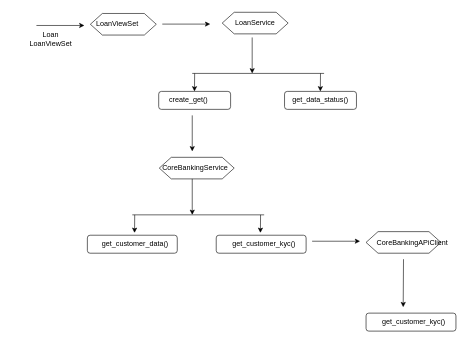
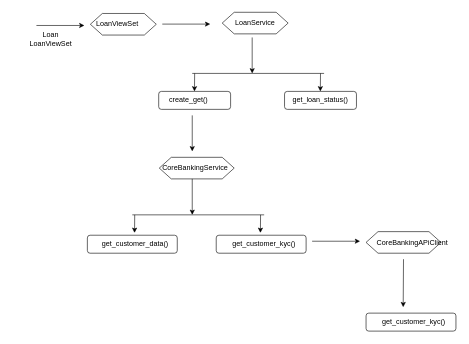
  <mxCell id="0" />
  <mxCell id="1" parent="0" />
  <mxCell id="2" value="" style="shape=image;verticalLabelPosition=bottom;labelBackgroundColor=default;verticalAlign=top;aspect=fixed;imageAspect=0;image=https://www.iconpacks.net/icons/2/free-mobile-phone-icon-2636-thumb.png;" vertex="1" parent="1"><mxGeometry x="20" y="22" width="32" height="32" as="geometry" /></mxCell>
  <mxCell id="3" value="Loan LoanViewSet" style="text;html=1;align=center;verticalAlign=middle;whiteSpace=wrap;rounded=0;" vertex="1" parent="1"><mxGeometry x="52" y="54" width="64" height="22" as="geometry" /></mxCell>
  <mxCell id="4" value="" style="shape=hexagon;perimeter=hexagonPerimeter2;whiteSpace=wrap;html=1;fixedSize=1;" vertex="1" parent="1"><mxGeometry x="150" y="22" width="110" height="36" as="geometry" /></mxCell>
  <mxCell id="5" value="LoanViewSet" style="text;html=1;align=center;verticalAlign=middle;whiteSpace=wrap;rounded=0;" vertex="1" parent="1"><mxGeometry x="160" y="25" width="70" height="30" as="geometry" /></mxCell>
  <mxCell id="6" value="" style="shape=hexagon;perimeter=hexagonPerimeter2;whiteSpace=wrap;html=1;fixedSize=1;" vertex="1" parent="1"><mxGeometry x="370" y="20" width="110" height="36" as="geometry" /></mxCell>
  <mxCell id="7" value="LoanService" style="text;html=1;align=center;verticalAlign=middle;whiteSpace=wrap;rounded=0;" vertex="1" parent="1"><mxGeometry x="390" y="23" width="70" height="30" as="geometry" /></mxCell>
  <mxCell id="8" value="" style="endArrow=classic;html=1;rounded=0;" edge="1" parent="1"><mxGeometry width="50" height="50" relative="1" as="geometry"><mxPoint x="60" y="42" as="sourcePoint" /><mxPoint x="140" y="42" as="targetPoint" /></mxGeometry></mxCell>
  <mxCell id="9" value="" style="endArrow=classic;html=1;rounded=0;" edge="1" parent="1"><mxGeometry width="50" height="50" relative="1" as="geometry"><mxPoint x="270" y="39.71" as="sourcePoint" /><mxPoint x="350" y="39.71" as="targetPoint" /></mxGeometry></mxCell>
  <mxCell id="10" value="" style="endArrow=classic;html=1;rounded=0;" edge="1" parent="1"><mxGeometry width="50" height="50" relative="1" as="geometry"><mxPoint x="420" y="62" as="sourcePoint" /><mxPoint x="420" y="122" as="targetPoint" /></mxGeometry></mxCell>
  <mxCell id="11" value="" style="rounded=1;whiteSpace=wrap;html=1;" vertex="1" parent="1"><mxGeometry x="264" y="152" width="120" height="30" as="geometry" /></mxCell>
  <mxCell id="12" value="create_get()" style="text;html=1;align=center;verticalAlign=middle;whiteSpace=wrap;rounded=0;" vertex="1" parent="1"><mxGeometry x="284" y="152" width="60" height="30" as="geometry" /></mxCell>
  <mxCell id="13" value="" style="rounded=1;whiteSpace=wrap;html=1;" vertex="1" parent="1"><mxGeometry x="474" y="152" width="120" height="30" as="geometry" /></mxCell>
- <mxCell id="14" value="get_data_status()" style="text;html=1;align=center;verticalAlign=middle;whiteSpace=wrap;rounded=0;" vertex="1" parent="1"><mxGeometry x="489" y="152" width="90" height="30" as="geometry" /></mxCell>
+ <mxCell id="14" value="get_loan_status()" style="text;html=1;align=center;verticalAlign=middle;whiteSpace=wrap;rounded=0;" vertex="1" parent="1"><mxGeometry x="489" y="152" width="90" height="30" as="geometry" /></mxCell>
  <mxCell id="15" value="" style="shape=hexagon;perimeter=hexagonPerimeter2;whiteSpace=wrap;html=1;fixedSize=1;" vertex="1" parent="1"><mxGeometry x="265" y="262" width="125" height="36" as="geometry" /></mxCell>
  <mxCell id="16" value="CoreBankingService" style="text;html=1;align=center;verticalAlign=middle;whiteSpace=wrap;rounded=0;" vertex="1" parent="1"><mxGeometry x="290" y="265" width="70" height="30" as="geometry" /></mxCell>
  <mxCell id="17" value="" style="endArrow=classic;html=1;rounded=0;" edge="1" parent="1"><mxGeometry width="50" height="50" relative="1" as="geometry"><mxPoint x="320" y="192" as="sourcePoint" /><mxPoint x="320" y="252" as="targetPoint" /></mxGeometry></mxCell>
  <mxCell id="18" value="" style="rounded=1;whiteSpace=wrap;html=1;" vertex="1" parent="1"><mxGeometry x="145" y="392" width="150" height="30" as="geometry" /></mxCell>
  <mxCell id="19" value="get_customer_data()" style="text;html=1;align=center;verticalAlign=middle;whiteSpace=wrap;rounded=0;" vertex="1" parent="1"><mxGeometry x="195" y="392" width="60" height="30" as="geometry" /></mxCell>
  <mxCell id="20" value="" style="rounded=1;whiteSpace=wrap;html=1;" vertex="1" parent="1"><mxGeometry x="360" y="392" width="150" height="30" as="geometry" /></mxCell>
  <mxCell id="21" value="get_customer_kyc()" style="text;html=1;align=center;verticalAlign=middle;whiteSpace=wrap;rounded=0;" vertex="1" parent="1"><mxGeometry x="410" y="392" width="60" height="30" as="geometry" /></mxCell>
  <mxCell id="22" value="" style="endArrow=classic;html=1;rounded=0;" edge="1" parent="1"><mxGeometry width="50" height="50" relative="1" as="geometry"><mxPoint x="324" y="122" as="sourcePoint" /><mxPoint x="323.71" y="152" as="targetPoint" /></mxGeometry></mxCell>
  <mxCell id="23" value="" style="endArrow=classic;html=1;rounded=0;" edge="1" parent="1"><mxGeometry width="50" height="50" relative="1" as="geometry"><mxPoint x="534" y="122" as="sourcePoint" /><mxPoint x="533.71" y="152" as="targetPoint" /></mxGeometry></mxCell>
  <mxCell id="24" value="" style="endArrow=none;html=1;rounded=0;" edge="1" parent="1"><mxGeometry width="50" height="50" relative="1" as="geometry"><mxPoint x="320" y="122" as="sourcePoint" /><mxPoint x="540" y="122" as="targetPoint" /></mxGeometry></mxCell>
  <mxCell id="25" value="" style="endArrow=classic;html=1;rounded=0;" edge="1" parent="1"><mxGeometry width="50" height="50" relative="1" as="geometry"><mxPoint x="320" y="298" as="sourcePoint" /><mxPoint x="320" y="358" as="targetPoint" /></mxGeometry></mxCell>
  <mxCell id="26" value="" style="endArrow=classic;html=1;rounded=0;" edge="1" parent="1"><mxGeometry width="50" height="50" relative="1" as="geometry"><mxPoint x="224" y="358" as="sourcePoint" /><mxPoint x="223.71" y="388" as="targetPoint" /></mxGeometry></mxCell>
  <mxCell id="27" value="" style="endArrow=classic;html=1;rounded=0;" edge="1" parent="1"><mxGeometry width="50" height="50" relative="1" as="geometry"><mxPoint x="434" y="358" as="sourcePoint" /><mxPoint x="433.71" y="388" as="targetPoint" /></mxGeometry></mxCell>
  <mxCell id="28" value="" style="endArrow=none;html=1;rounded=0;" edge="1" parent="1"><mxGeometry width="50" height="50" relative="1" as="geometry"><mxPoint x="220" y="358" as="sourcePoint" /><mxPoint x="440" y="358" as="targetPoint" /></mxGeometry></mxCell>
  <mxCell id="29" value="" style="shape=hexagon;perimeter=hexagonPerimeter2;whiteSpace=wrap;html=1;fixedSize=1;" vertex="1" parent="1"><mxGeometry x="610" y="386" width="125" height="36" as="geometry" /></mxCell>
  <mxCell id="30" value="CoreBankingAPiClient" style="text;html=1;align=center;verticalAlign=middle;whiteSpace=wrap;rounded=0;" vertex="1" parent="1"><mxGeometry x="660" y="390.5" width="55" height="27" as="geometry" /></mxCell>
  <mxCell id="31" value="" style="endArrow=classic;html=1;rounded=0;" edge="1" parent="1"><mxGeometry width="50" height="50" relative="1" as="geometry"><mxPoint x="520" y="402" as="sourcePoint" /><mxPoint x="600" y="402" as="targetPoint" /></mxGeometry></mxCell>
  <mxCell id="32" value="" style="rounded=1;whiteSpace=wrap;html=1;" vertex="1" parent="1"><mxGeometry x="610" y="522" width="150" height="30" as="geometry" /></mxCell>
  <mxCell id="33" value="get_customer_kyc()" style="text;html=1;align=center;verticalAlign=middle;whiteSpace=wrap;rounded=0;" vertex="1" parent="1"><mxGeometry x="660" y="522" width="60" height="30" as="geometry" /></mxCell>
  <mxCell id="34" value="" style="endArrow=classic;html=1;rounded=0;" edge="1" parent="1"><mxGeometry width="50" height="50" relative="1" as="geometry"><mxPoint x="672.5" y="432" as="sourcePoint" /><mxPoint x="672" y="512" as="targetPoint" /></mxGeometry></mxCell>
